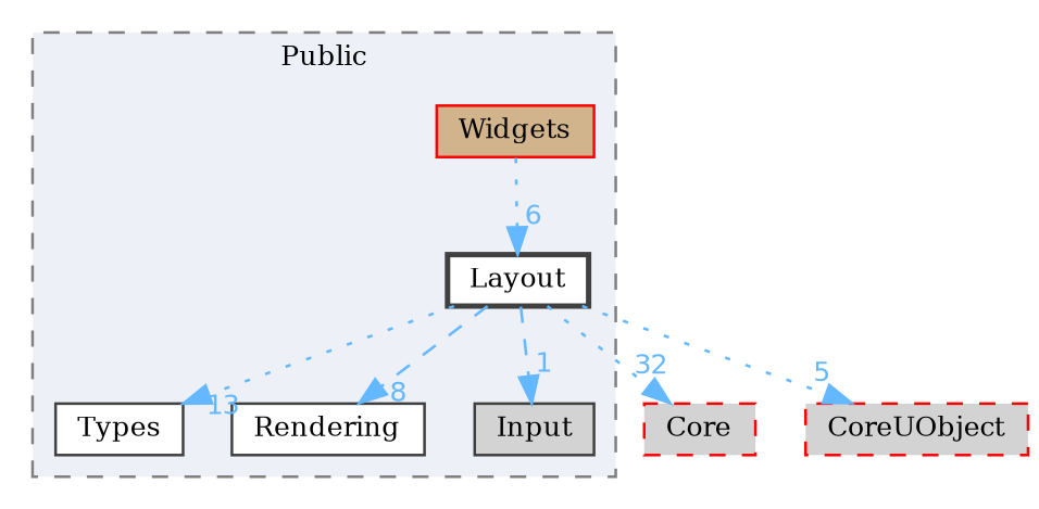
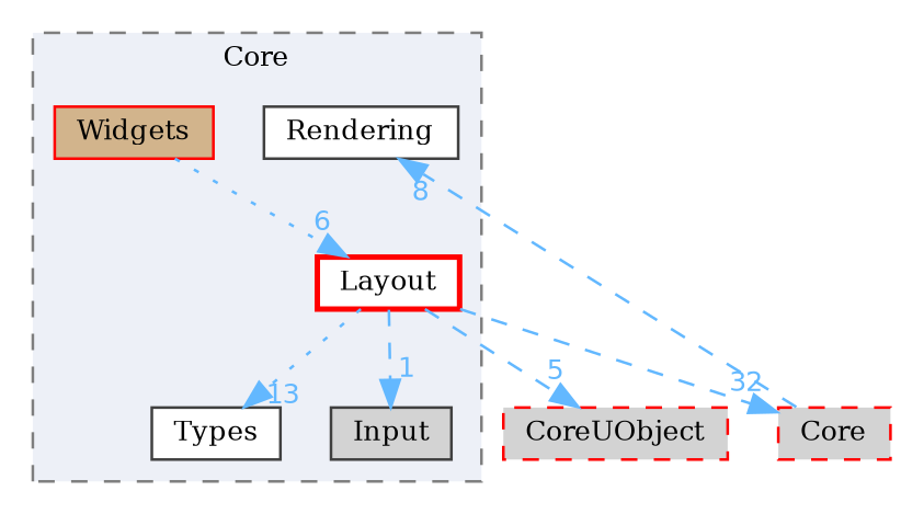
  digraph {
    compound=true
    fontname="DejaVu Serif"
    node [color=grey25 fillcolor=white fontname="DejaVu Serif" fontsize=10 shape=box style=filled]
    edge [color=steelblue1 fontcolor=steelblue1 fontname="DejaVu Serif" fontsize=10 labeldistance=1.5 labelfontname=Helvetica labelfontsize=10 style=dotted]
    n1 [height=0.2 label=Types width=0.4]
    n2 [height=0.2 label=Rendering width=0.4]
    n3 [fillcolor=lightgrey height=0.2 label=Input width=0.4]
    n4 [color=red fillcolor=tan height=0.2 label=Widgets width=0.4]
-   n5 [height=0.2 label=Layout style="filled,bold" width=0.4]
+   n5 [color=red height=0.2 label=Layout style="filled,bold" width=0.4]
    n6 [color=red fillcolor=lightgrey height=0.2 label=Core style="filled,dashed" width=0.4]
    n7 [color=red fillcolor=lightgrey height=0.2 label=CoreUObject style="filled,dashed" width=0.4]
    subgraph cluster_1 {
      bgcolor="#edf0f7"
      fontsize=10
-     label=Public
+     label=Core
      pencolor=grey50
      style="filled,dashed"
      n1
      n2
      n3
      n4
      n5
    }
    n4 -> n5 [headlabel=6]
    n5 -> n1 [headlabel=13]
-   n5 -> n2 [headlabel=8 style=dashed]
+   n6 -> n2 [headlabel=8 style=dashed]
    n5 -> n3 [headlabel=1 style=dashed]
-   n5 -> n6 [headlabel=32]
-   n5 -> n7 [headlabel=5]
+   n5 -> n6 [headlabel=32 style=dashed]
+   n5 -> n7 [headlabel=5 style=dashed]
  }
